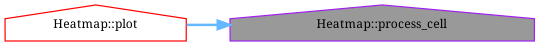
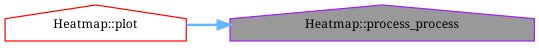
  digraph {
    rankdir=RL
    fontname="Noto Serif"
    node [fontname="Noto Serif" fontsize=10 shape=house style=filled]
-   n1 [color=purple fillcolor=grey60 fontcolor=black height=0.2 label="Heatmap::process_cell" width=0.4]
+   n1 [color=purple fillcolor=grey60 fontcolor=black height=0.2 label="Heatmap::process_process" width=0.4]
    n2 [color=red fillcolor=white height=0.2 label="Heatmap::plot" width=0.4]
    n1 -> n2 [color=steelblue1 dir=back fontname="Noto Serif" fontsize=10 labelfontname=Helvetica labelfontsize=10 style=bold]
  }
